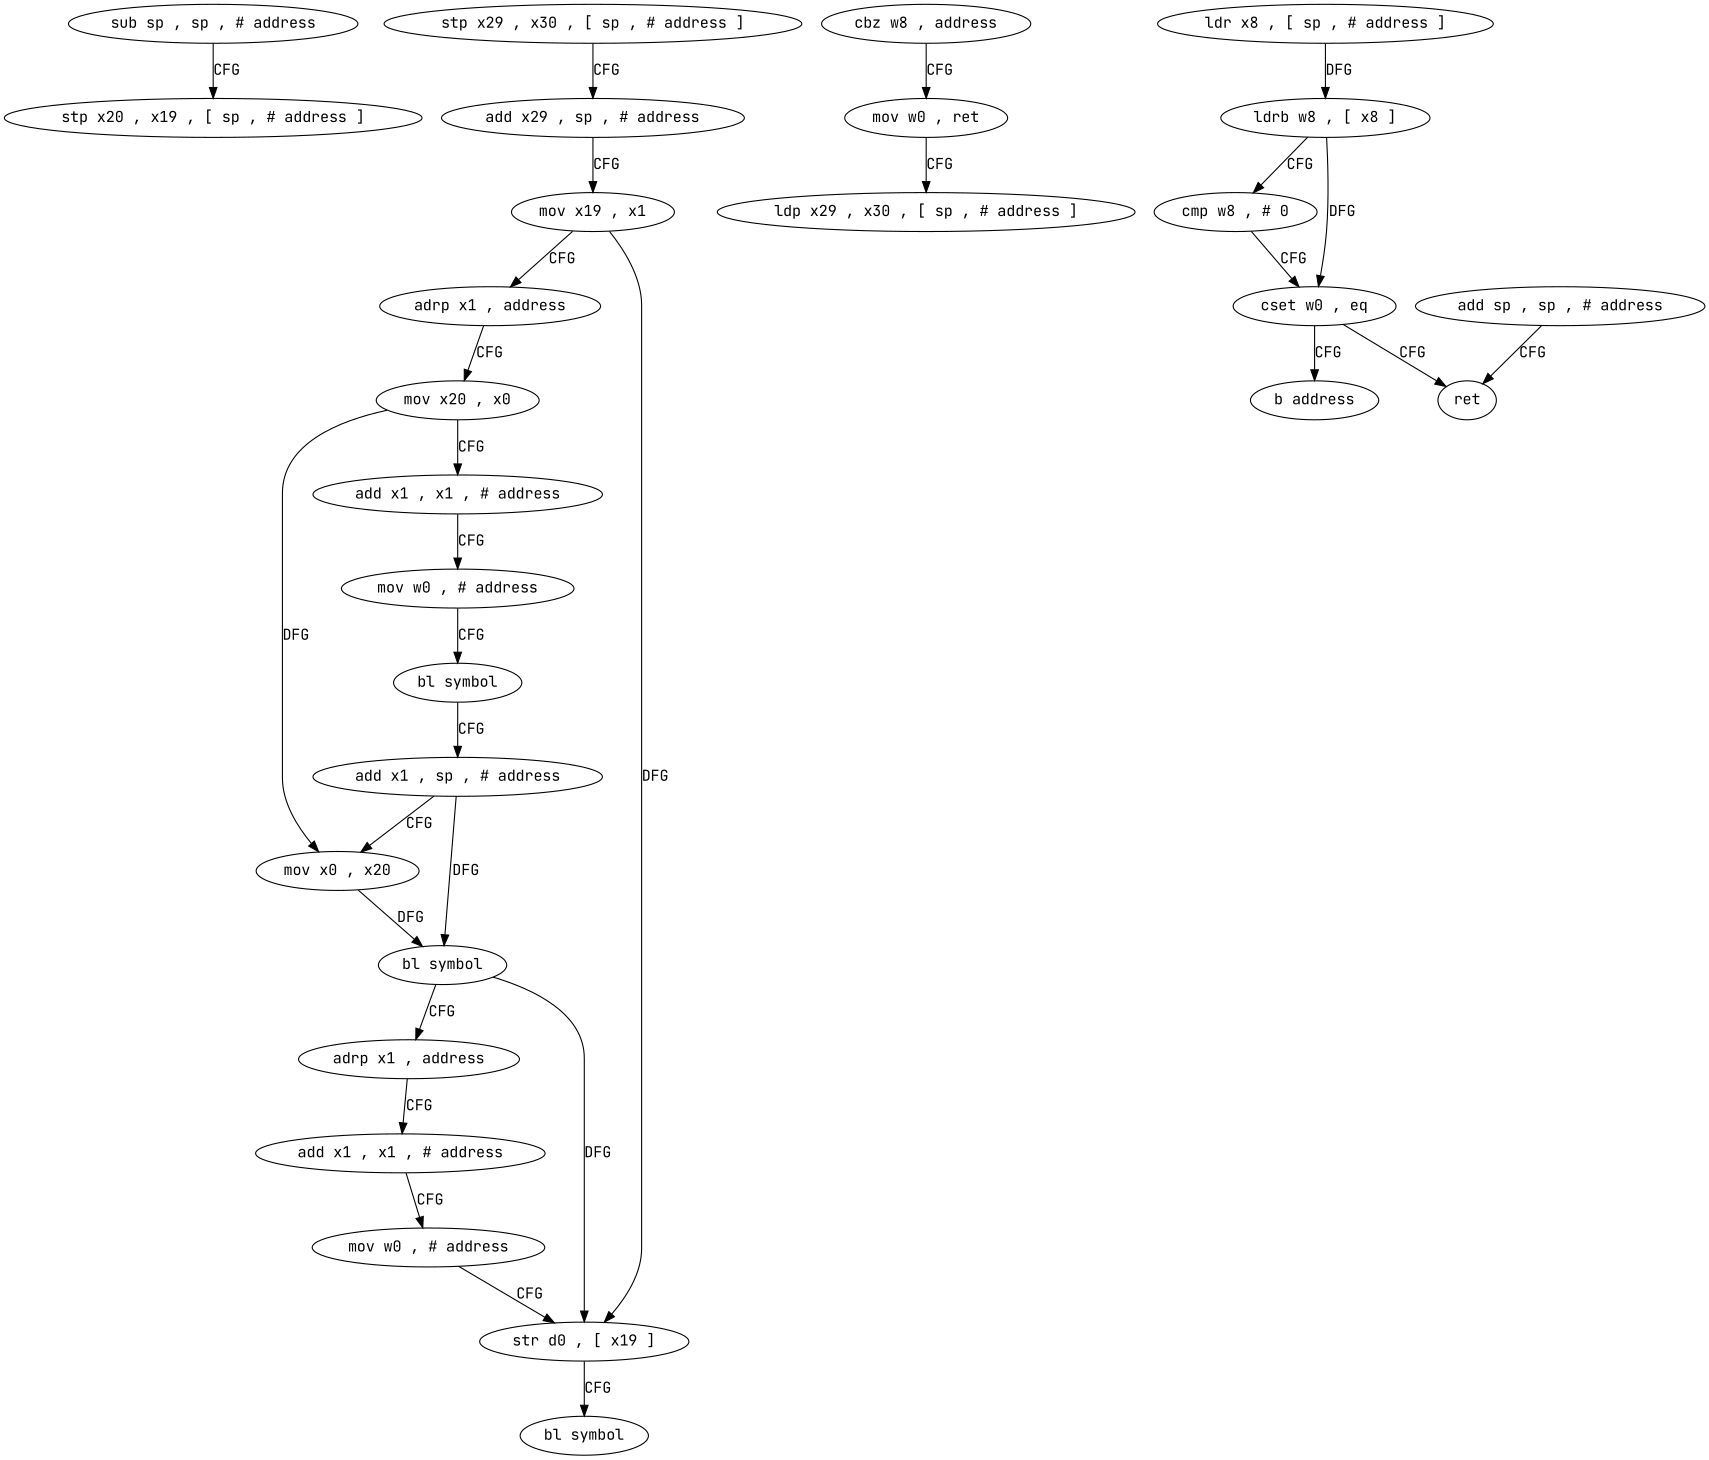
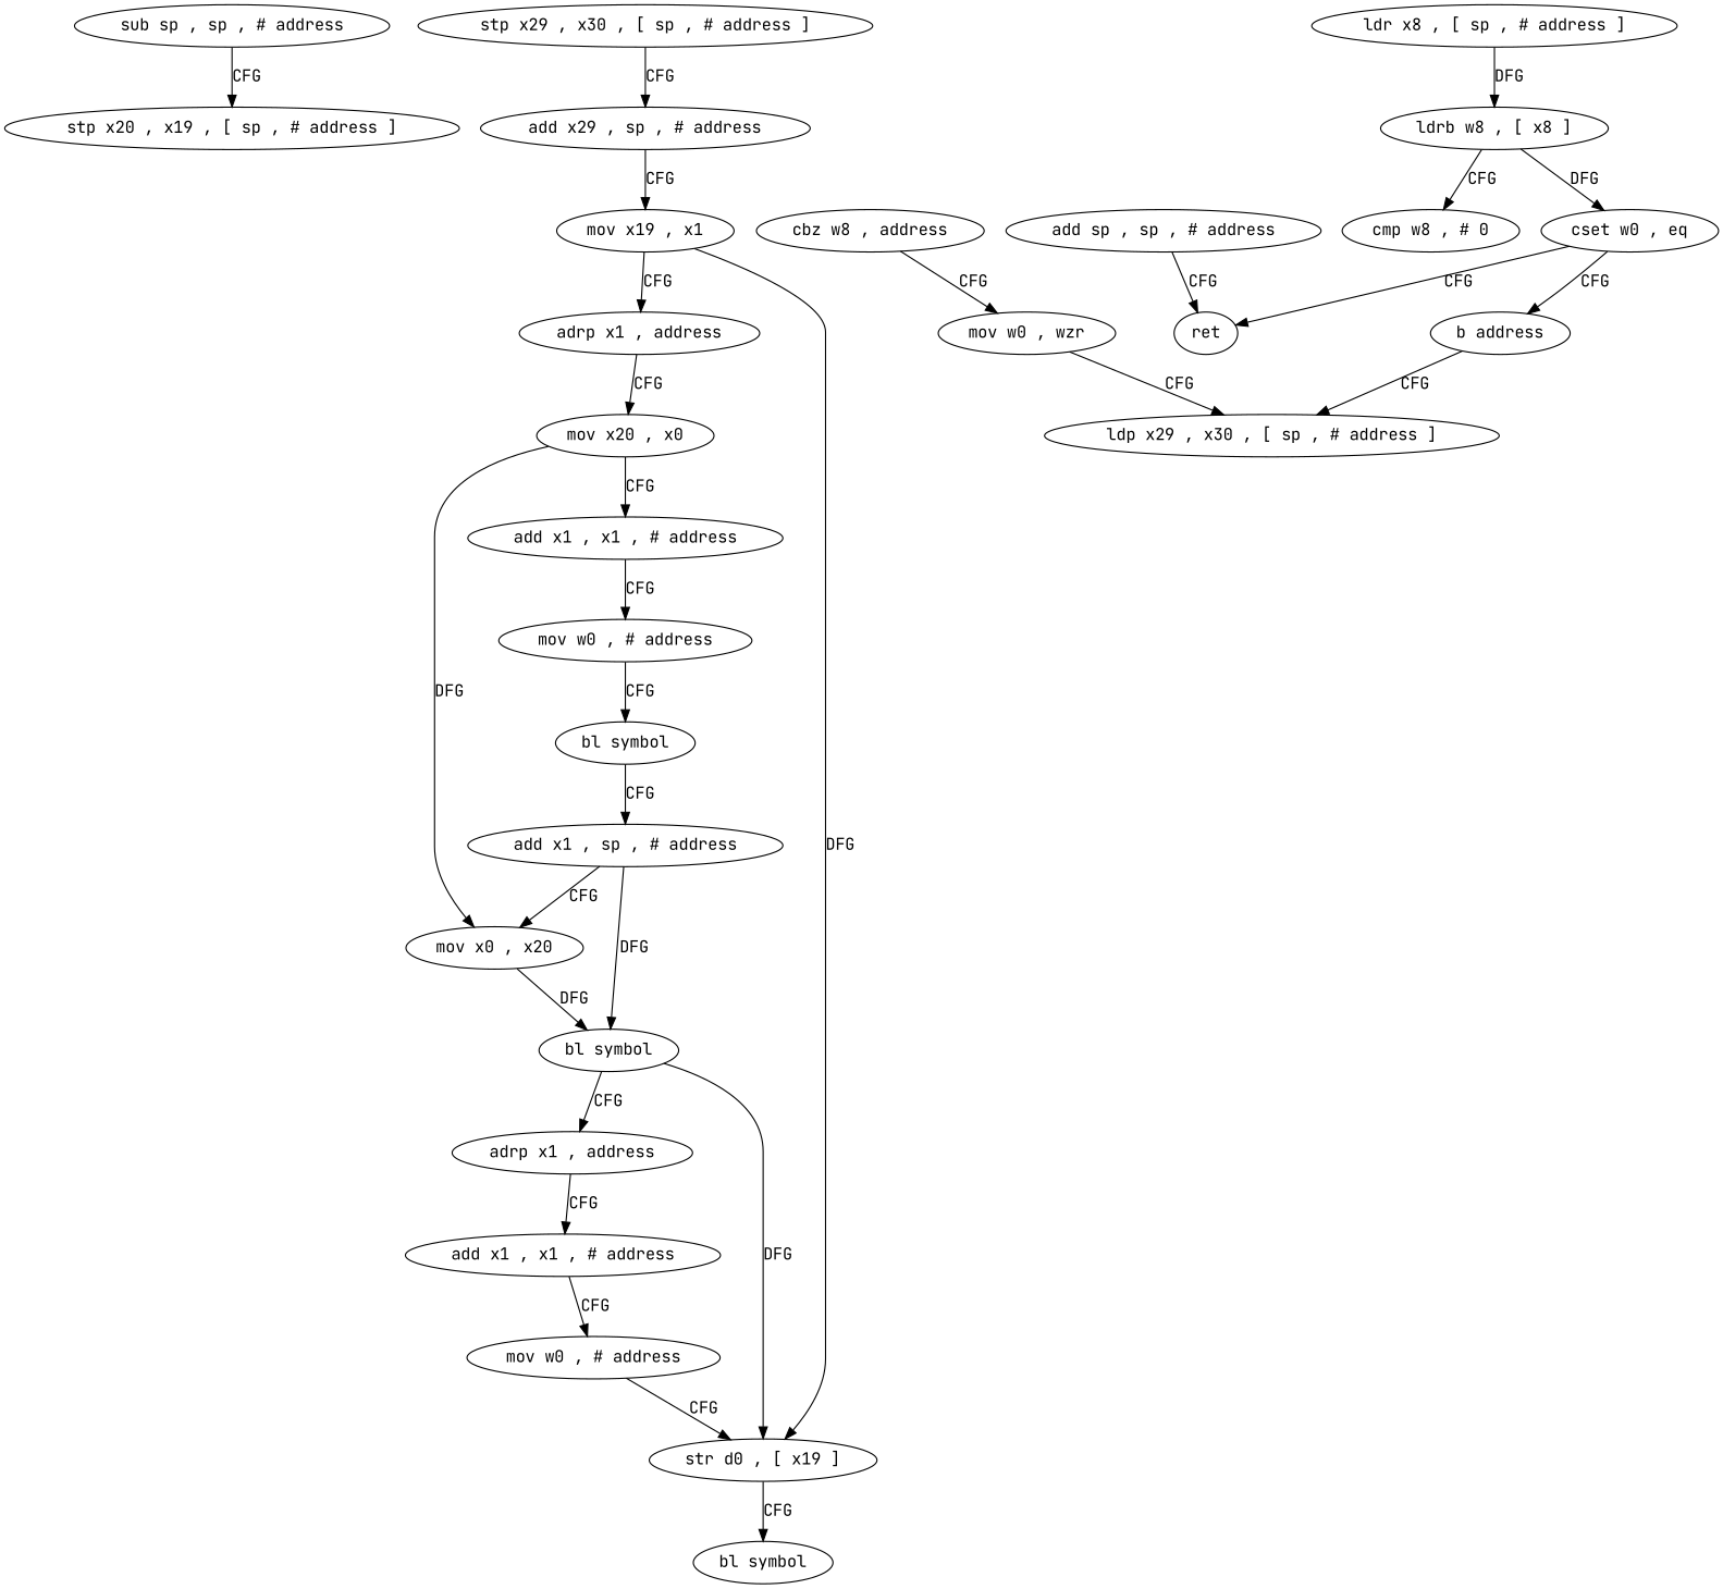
  digraph {
    fontname="JetBrains Mono"
    node [fontname="JetBrains Mono"]
    edge [fontname="JetBrains Mono"]
    n1 [label="sub sp , sp , # address"]
    n2 [label="stp x20 , x19 , [ sp , # address ]"]
    n3 [label="stp x29 , x30 , [ sp , # address ]"]
    n4 [label="add x29 , sp , # address"]
    n5 [label="mov x19 , x1"]
    n6 [label="adrp x1 , address"]
    n7 [label="str d0 , [ x19 ]"]
    n8 [label="mov x20 , x0"]
    n9 [label="bl symbol"]
    n10 [label="add x1 , x1 , # address"]
    n11 [label="mov x0 , x20"]
    n12 [label="mov w0 , # address"]
    n13 [label="bl symbol"]
    n14 [label="bl symbol"]
    n15 [label="add x1 , sp , # address"]
    n16 [label="adrp x1 , address"]
    n17 [label="add x1 , x1 , # address"]
    n18 [label="mov w0 , # address"]
    n19 [label="cbz w8 , address"]
-   n20 [label="mov w0 , ret"]
+   n20 [label="mov w0 , wzr"]
    n21 [label="ldp x29 , x30 , [ sp , # address ]"]
    n22 [label="ldr x8 , [ sp , # address ]"]
    n23 [label="ldrb w8 , [ x8 ]"]
    n24 [label=ret]
    n25 [label="cmp w8 , # 0"]
    n26 [label="cset w0 , eq"]
    n27 [label="b address"]
    n28 [label="add sp , sp , # address"]
    n1 -> n2 [label=CFG]
    n3 -> n4 [label=CFG]
    n4 -> n5 [label=CFG]
    n5 -> n6 [label=CFG]
    n5 -> n7 [label=DFG]
    n6 -> n8 [label=CFG]
    n7 -> n9 [label=CFG]
    n8 -> n10 [label=CFG]
    n8 -> n11 [label=DFG]
    n10 -> n12 [label=CFG]
    n11 -> n13 [label=DFG]
    n12 -> n14 [label=CFG]
    n13 -> n7 [label=DFG]
    n13 -> n16 [label=CFG]
    n14 -> n15 [label=CFG]
    n15 -> n11 [label=CFG]
    n15 -> n13 [label=DFG]
    n16 -> n17 [label=CFG]
    n17 -> n18 [label=CFG]
    n18 -> n7 [label=CFG]
    n19 -> n20 [label=CFG]
    n20 -> n21 [label=CFG]
    n22 -> n23 [label=DFG]
    n23 -> n25 [label=CFG]
    n23 -> n26 [label=DFG]
-   n25 -> n26 [label=CFG]
    n26 -> n24 [label=CFG]
    n26 -> n27 [label=CFG]
+   n27 -> n21 [label=CFG]
    n28 -> n24 [label=CFG]
  }
